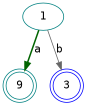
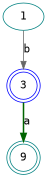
  digraph {
    fontname="DejaVu Sans Mono"
    node [color=teal fontname="DejaVu Sans Mono" shape=doublecircle]
    edge [fontname="DejaVu Sans Mono"]
    n1 [label=9]
    1 [shape=""]
    3 [color=blue]
-   1 -> n1 [color=darkgreen label=a style=bold]
+   3 -> n1 [color=darkgreen label=a style=bold]
    1 -> 3 [color=gray40 label=b style=solid]
  }
